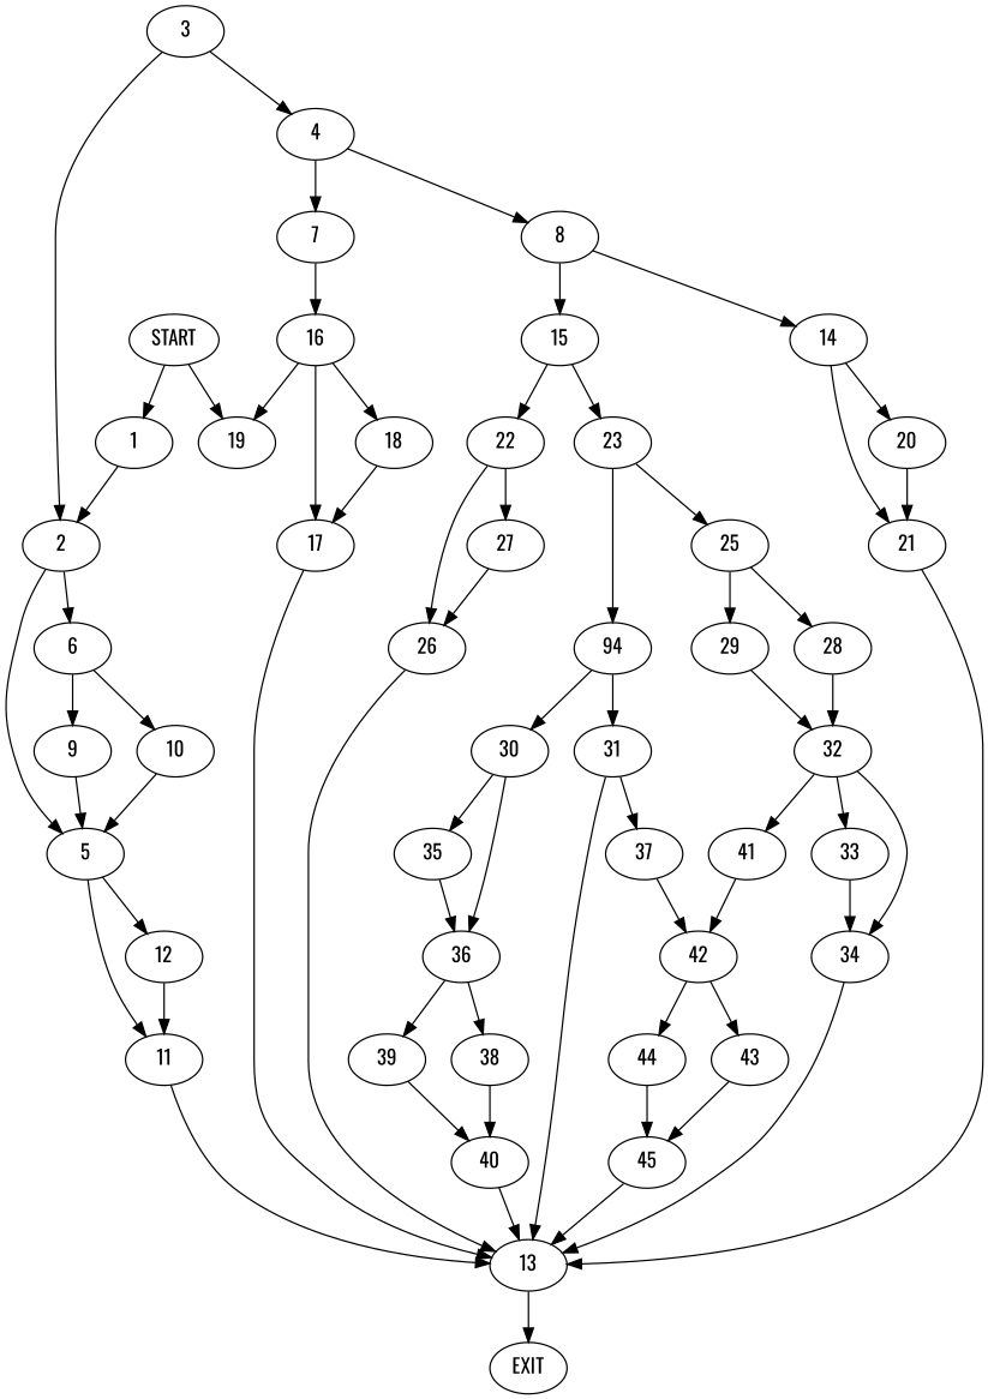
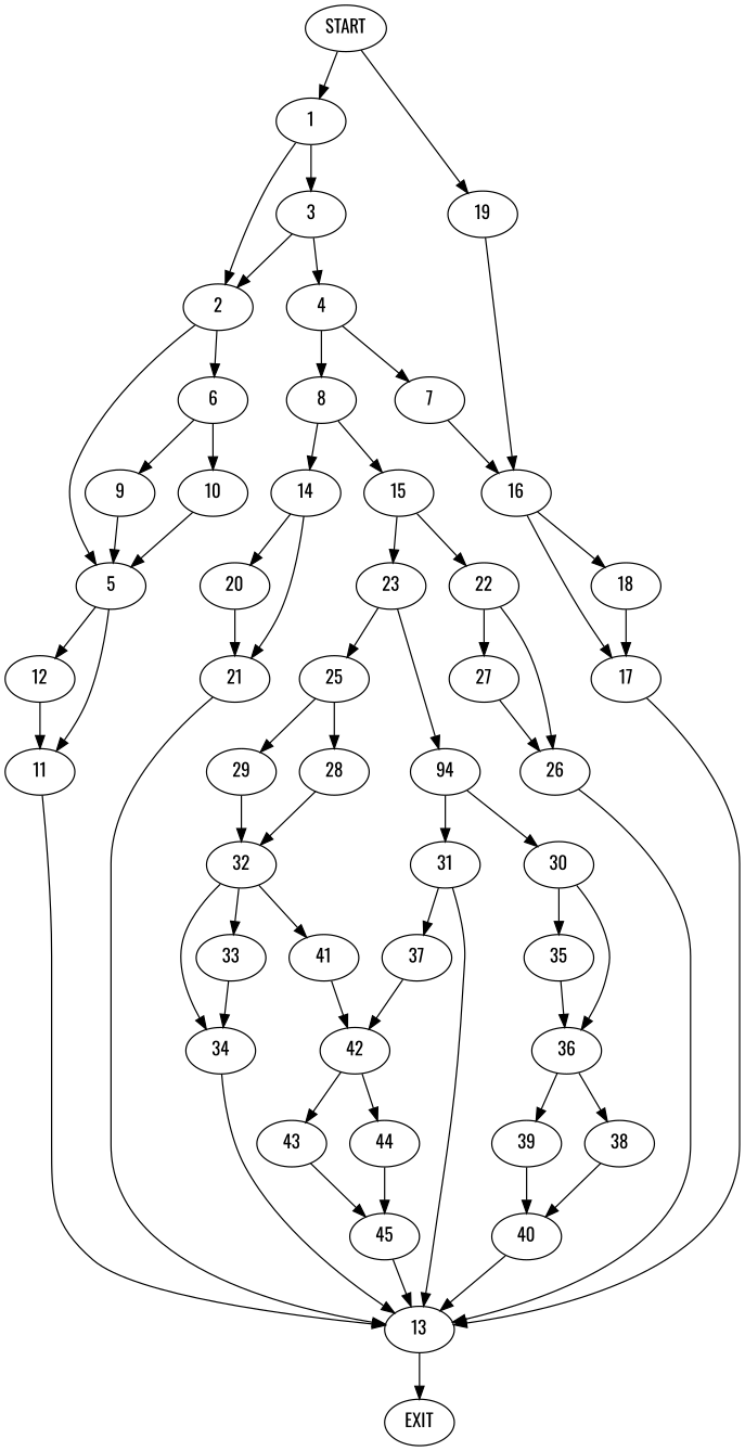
  digraph {
    fontname=Oswald
    node [fontname=Oswald]
    edge [fontname=Oswald]
    n1 [label=START]
    1
    19
    2
    3
    16
    n7 [label=EXIT]
    5
    6
    4
    11
    12
    9
    10
    7
    8
    14
    15
    13
    17
    18
    20
    21
    22
    23
    26
    27
    n28 [label=94]
    25
    30
    31
    28
    29
    35
    36
    37
    32
    33
    34
    41
    38
    39
    42
    40
    43
    44
    45
    n1 -> 1
    n1 -> 19
    1 -> 2
-   16 -> 19
+   1 -> 3
+   19 -> 16
    2 -> 5
    2 -> 6
    3 -> 2
    3 -> 4
    16 -> 17
    16 -> 18
    5 -> 11
    5 -> 12
    6 -> 9
    6 -> 10
    4 -> 7
    4 -> 8
    11 -> 13
    12 -> 11
    9 -> 5
    10 -> 5
    7 -> 16
    8 -> 14
    8 -> 15
    14 -> 20
    14 -> 21
    15 -> 22
    15 -> 23
    13 -> n7
    17 -> 13
    18 -> 17
    20 -> 21
    21 -> 13
    22 -> 26
    22 -> 27
    23 -> n28
    23 -> 25
    26 -> 13
    27 -> 26
    n28 -> 30
    n28 -> 31
    25 -> 28
    25 -> 29
    30 -> 35
    30 -> 36
    31 -> 13
    31 -> 37
    28 -> 32
    29 -> 32
    35 -> 36
    36 -> 38
    36 -> 39
    37 -> 42
    32 -> 33
    32 -> 34
    32 -> 41
    33 -> 34
    34 -> 13
    41 -> 42
    38 -> 40
    39 -> 40
    42 -> 43
    42 -> 44
    40 -> 13
    43 -> 45
    44 -> 45
    45 -> 13
  }
